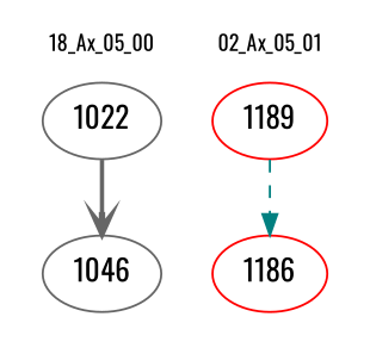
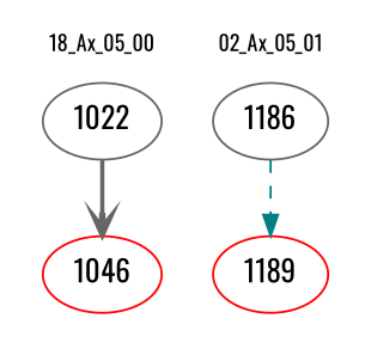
  digraph {
    fontname=Oswald
    node [color=gray40 fontname=Oswald]
    edge [fontname=Oswald]
    n1 [label=1022]
-   n2 [label=1046]
-   n3 [color=red label=1186]
+   n2 [color=red label=1046]
+   n3 [label=1186]
    n4 [color=red label=1189]
    subgraph cluster_1 {
      color=white
      fontsize=10
      label="18_Ax_05_00"
      n1
      n2
    }
    subgraph cluster_2 {
      color=white
      fontsize=10
      label="02_Ax_05_01"
      n3
      n4
    }
    n1 -> n2 [arrowhead=vee color=gray40 style=bold]
-   n4 -> n3 [arrowhead=normal color=teal style=dashed]
+   n3 -> n4 [arrowhead=normal color=teal style=dashed]
  }
